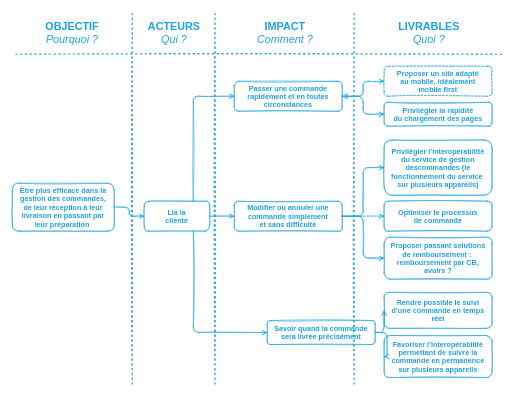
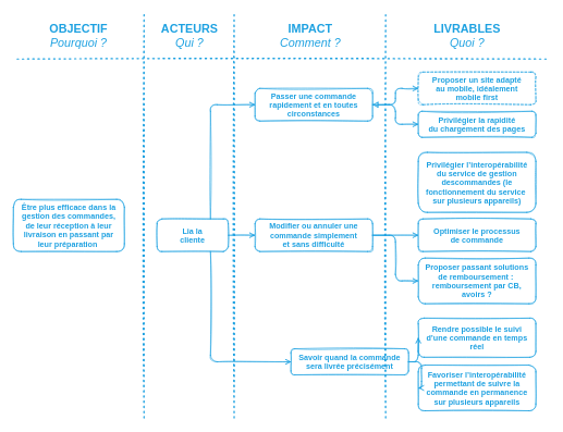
  <mxCell id="0" />
  <mxCell id="1" parent="0" />
- <mxCell id="2" style="edgeStyle=orthogonalEdgeStyle;rounded=1;sketch=1;orthogonalLoop=1;jettySize=auto;html=1;exitX=1;exitY=0.5;exitDx=0;exitDy=0;entryX=0;entryY=0.5;entryDx=0;entryDy=0;endArrow=open;endFill=0;strokeColor=#1DA1E1;fontColor=#1DA1E1;" parent="1" source="3" target="13" edge="1"><mxGeometry relative="1" as="geometry"><mxPoint x="240" y="872" as="targetPoint" /></mxGeometry></mxCell>
  <mxCell id="3" value="Être plus efficace dans la &#10;gestion des commandes, &#10;de leur réception à leur &#10;livraison en passant par &#10;leur préparation " style="fontStyle=1;sketch=1;fillColor=none;fontColor=#1DA1E1;strokeColor=#1DA1E1;rounded=1;" parent="1" vertex="1"><mxGeometry x="20" y="305" width="170" height="80" as="geometry" /></mxCell>
  <mxCell id="4" value="&lt;font style=&quot;font-size: 18px&quot;&gt;&lt;font color=&quot;#1da1e1&quot;&gt;&lt;b&gt;OBJECTIF&lt;/b&gt;&lt;br&gt;&lt;i&gt;Pourquoi ?&lt;/i&gt;&lt;/font&gt;&lt;br&gt;&lt;/font&gt;" style="text;html=1;strokeColor=none;align=center;verticalAlign=middle;whiteSpace=wrap;rounded=0;sketch=1;fontColor=#1DA1E1;" parent="1" vertex="1"><mxGeometry x="30" y="30" width="180" height="50" as="geometry" /></mxCell>
  <mxCell id="5" value="&lt;font style=&quot;font-size: 18px&quot;&gt;&lt;font color=&quot;#1da1e1&quot;&gt;&lt;b&gt;ACTEURS&lt;/b&gt;&lt;br&gt;&lt;i&gt;Qui ?&lt;/i&gt;&lt;/font&gt;&lt;br&gt;&lt;/font&gt;" style="text;html=1;strokeColor=none;fillColor=none;align=center;verticalAlign=middle;whiteSpace=wrap;rounded=0;sketch=1;" parent="1" vertex="1"><mxGeometry x="220" y="30" width="140" height="50" as="geometry" /></mxCell>
  <mxCell id="6" value="&lt;font style=&quot;font-size: 18px&quot;&gt;&lt;font color=&quot;#1da1e1&quot;&gt;&lt;b&gt;IMPACT&lt;/b&gt;&lt;br&gt;&lt;i&gt;Comment ?&lt;/i&gt;&lt;/font&gt;&lt;br&gt;&lt;/font&gt;" style="text;html=1;strokeColor=none;fillColor=none;align=center;verticalAlign=middle;whiteSpace=wrap;rounded=0;sketch=1;" parent="1" vertex="1"><mxGeometry x="360" y="30" width="230" height="50" as="geometry" /></mxCell>
  <mxCell id="7" value="&lt;font style=&quot;font-size: 18px&quot;&gt;&lt;font color=&quot;#1da1e1&quot;&gt;&lt;b&gt;LIVRABLES&lt;/b&gt;&lt;br&gt;&lt;i&gt;Quoi ?&lt;/i&gt;&lt;/font&gt;&lt;br&gt;&lt;/font&gt;" style="text;html=1;strokeColor=none;fillColor=none;align=center;verticalAlign=middle;whiteSpace=wrap;rounded=0;sketch=1;" parent="1" vertex="1"><mxGeometry x="590" y="30" width="250" height="50" as="geometry" /></mxCell>
  <mxCell id="8" value="" style="endArrow=none;dashed=1;html=1;dashPattern=1 3;strokeWidth=2;strokeColor=#1DA1E1;sketch=1;" parent="1" edge="1"><mxGeometry width="50" height="50" relative="1" as="geometry"><mxPoint x="220" y="640" as="sourcePoint" /><mxPoint x="220" y="20" as="targetPoint" /></mxGeometry></mxCell>
  <mxCell id="9" value="" style="endArrow=none;dashed=1;html=1;dashPattern=1 3;strokeWidth=2;strokeColor=#1DA1E1;sketch=1;" parent="1" edge="1"><mxGeometry width="50" height="50" relative="1" as="geometry"><mxPoint x="358" y="640" as="sourcePoint" /><mxPoint x="358" y="20" as="targetPoint" /></mxGeometry></mxCell>
  <mxCell id="10" value="" style="endArrow=none;dashed=1;html=1;dashPattern=1 3;strokeWidth=2;strokeColor=#1DA1E1;sketch=1;" parent="1" edge="1"><mxGeometry width="50" height="50" relative="1" as="geometry"><mxPoint x="590" y="640" as="sourcePoint" /><mxPoint x="590" y="20" as="targetPoint" /></mxGeometry></mxCell>
  <mxCell id="11" value="" style="endArrow=none;dashed=1;html=1;dashPattern=1 3;strokeWidth=2;strokeColor=#1DA1E1;sketch=1;" parent="1" edge="1"><mxGeometry width="50" height="50" relative="1" as="geometry"><mxPoint x="25.833" y="90" as="sourcePoint" /><mxPoint x="840" y="90" as="targetPoint" /></mxGeometry></mxCell>
  <mxCell id="12" value="" style="group" parent="1" vertex="1" connectable="0"><mxGeometry x="240" y="110" width="580" height="519" as="geometry" /></mxCell>
  <mxCell id="13" value="Lia la &#10;cliente" style="fontStyle=1;sketch=1;fillColor=none;fontColor=#1DA1E1;strokeColor=#1DA1E1;rounded=1;" parent="12" vertex="1"><mxGeometry y="225" width="109" height="50" as="geometry" /></mxCell>
  <mxCell id="14" value="" style="group" parent="12" vertex="1" connectable="0"><mxGeometry x="150" y="377" width="430" height="142" as="geometry" /></mxCell>
  <mxCell id="15" value="Savoir quand la commande&#10;sera livrée précisément" style="fontStyle=1;sketch=1;fillColor=none;fontColor=#1DA1E1;strokeColor=#1DA1E1;rounded=1;" parent="14" vertex="1"><mxGeometry x="55" y="47" width="180" height="40" as="geometry" /></mxCell>
  <mxCell id="16" value="Rendre possible le suivi&#10;d’une commande en temps&#10;réel" style="fontStyle=1;sketch=1;fillColor=none;fontColor=#1DA1E1;strokeColor=#1DA1E1;rounded=1;" parent="14" vertex="1"><mxGeometry x="250" width="180" height="60" as="geometry" /></mxCell>
  <mxCell id="17" value="Favoriser l’interopérabilité &#10;permettant de suivre la &#10;commande en permanence&#10;sur plusieurs appareils" style="fontStyle=1;sketch=1;fillColor=none;fontColor=#1DA1E1;strokeColor=#1DA1E1;rounded=1;" parent="14" vertex="1"><mxGeometry x="250" y="72" width="180" height="70" as="geometry" /></mxCell>
  <mxCell id="18" style="edgeStyle=orthogonalEdgeStyle;sketch=1;orthogonalLoop=1;jettySize=auto;html=1;exitX=1;exitY=0.5;exitDx=0;exitDy=0;entryX=0;entryY=0.5;entryDx=0;entryDy=0;shadow=0;startArrow=none;startFill=0;endArrow=open;endFill=0;strokeColor=#1DA1E1;" parent="14" source="15" target="16" edge="1"><mxGeometry relative="1" as="geometry" /></mxCell>
  <mxCell id="19" style="edgeStyle=orthogonalEdgeStyle;sketch=1;orthogonalLoop=1;jettySize=auto;html=1;exitX=1;exitY=0.5;exitDx=0;exitDy=0;entryX=0;entryY=0.5;entryDx=0;entryDy=0;shadow=0;startArrow=none;startFill=0;endArrow=open;endFill=0;strokeColor=#1DA1E1;" parent="14" source="15" target="17" edge="1"><mxGeometry relative="1" as="geometry" /></mxCell>
  <mxCell id="20" value="" style="group" parent="12" vertex="1" connectable="0"><mxGeometry x="150" y="123" width="430" height="232" as="geometry" /></mxCell>
  <mxCell id="21" value="Modifier ou annuler une &#10;commande simplement&#10;et sans difficulté" style="fontStyle=1;sketch=1;fillColor=none;fontColor=#1DA1E1;strokeColor=#1DA1E1;rounded=1;" parent="20" vertex="1"><mxGeometry y="102" width="180" height="50" as="geometry" /></mxCell>
  <mxCell id="22" value="Privilégier l’interopérabilité &#10;du service de gestion &#10;descommandes (le &#10;fonctionnement du service &#10;sur plusieurs appareils)" style="fontStyle=1;sketch=1;fillColor=none;fontColor=#1DA1E1;strokeColor=#1DA1E1;rounded=1;" parent="20" vertex="1"><mxGeometry x="250" width="180" height="92" as="geometry" /></mxCell>
  <mxCell id="23" value="Optimiser le processus &#10;de commande" style="fontStyle=1;sketch=1;fillColor=none;fontColor=#1DA1E1;strokeColor=#1DA1E1;rounded=1;" parent="20" vertex="1"><mxGeometry x="250" y="102" width="180" height="50" as="geometry" /></mxCell>
  <mxCell id="24" value="Proposer passant solutions&#10;de remboursement : &#10;remboursement par CB,&#10;avoirs ?" style="fontStyle=1;sketch=1;fillColor=none;fontColor=#1DA1E1;strokeColor=#1DA1E1;rounded=1;" parent="20" vertex="1"><mxGeometry x="250" y="162" width="180" height="70" as="geometry" /></mxCell>
- <mxCell id="25" style="edgeStyle=orthogonalEdgeStyle;rounded=1;orthogonalLoop=1;jettySize=auto;html=1;exitX=1;exitY=0.5;exitDx=0;exitDy=0;entryX=0;entryY=0.5;entryDx=0;entryDy=0;shadow=0;strokeColor=#1DA1E1;endFill=0;endArrow=open;startFill=0;startArrow=none;sketch=1;" parent="20" source="21" target="22" edge="1"><mxGeometry relative="1" as="geometry" /></mxCell>
- <mxCell id="26" style="edgeStyle=orthogonalEdgeStyle;sketch=1;orthogonalLoop=1;jettySize=auto;html=1;exitX=1;exitY=0.5;exitDx=0;exitDy=0;entryX=0;entryY=0.5;entryDx=0;entryDy=0;shadow=0;startArrow=none;startFill=0;endArrow=open;endFill=0;strokeColor=#1DA1E1;dashed=1;" parent="20" source="21" target="23" edge="1"><mxGeometry relative="1" as="geometry" /></mxCell>
+ <mxCell id="26" style="edgeStyle=orthogonalEdgeStyle;sketch=1;orthogonalLoop=1;jettySize=auto;html=1;exitX=1;exitY=0.5;exitDx=0;exitDy=0;entryX=0;entryY=0.5;entryDx=0;entryDy=0;shadow=0;startArrow=none;startFill=0;endArrow=open;endFill=0;strokeColor=#1DA1E1;" parent="20" source="21" target="23" edge="1"><mxGeometry relative="1" as="geometry" /></mxCell>
  <mxCell id="27" style="edgeStyle=orthogonalEdgeStyle;sketch=1;orthogonalLoop=1;jettySize=auto;html=1;exitX=1;exitY=0.5;exitDx=0;exitDy=0;entryX=0;entryY=0.5;entryDx=0;entryDy=0;shadow=0;startArrow=none;startFill=0;endArrow=open;endFill=0;strokeColor=#1DA1E1;" parent="20" source="21" target="24" edge="1"><mxGeometry relative="1" as="geometry" /></mxCell>
  <mxCell id="28" value="" style="group" parent="12" vertex="1" connectable="0"><mxGeometry x="150" width="430" height="100" as="geometry" /></mxCell>
  <mxCell id="29" value="Passer une commande &#10;rapidement et en toutes&#10;circonstances" style="fontStyle=1;sketch=1;fillColor=none;fontColor=#1DA1E1;strokeColor=#1DA1E1;rounded=1;" parent="28" vertex="1"><mxGeometry y="25" width="180" height="50" as="geometry" /></mxCell>
  <mxCell id="30" value="Proposer un site adapté &#10;au mobile, idéalement &#10;mobile first" style="fontStyle=1;sketch=1;fillColor=none;fontColor=#1DA1E1;strokeColor=#1DA1E1;rounded=1;dashed=1;" parent="28" vertex="1"><mxGeometry x="250" width="180" height="50" as="geometry" /></mxCell>
  <mxCell id="31" value="Privilégier la rapidité&#10;du chargement des pages" style="fontStyle=1;sketch=1;fillColor=none;fontColor=#1DA1E1;strokeColor=#1DA1E1;rounded=1;" parent="28" vertex="1"><mxGeometry x="250" y="60" width="180" height="40" as="geometry" /></mxCell>
  <mxCell id="32" style="edgeStyle=orthogonalEdgeStyle;rounded=1;sketch=1;orthogonalLoop=1;jettySize=auto;html=1;exitX=1;exitY=0.5;exitDx=0;exitDy=0;shadow=0;startArrow=none;startFill=0;endArrow=open;endFill=0;strokeColor=#1DA1E1;entryX=0;entryY=0.5;entryDx=0;entryDy=0;" parent="28" source="29" target="30" edge="1"><mxGeometry relative="1" as="geometry"><mxPoint x="600" y="165" as="targetPoint" /></mxGeometry></mxCell>
  <mxCell id="33" style="edgeStyle=orthogonalEdgeStyle;rounded=1;sketch=1;orthogonalLoop=1;jettySize=auto;html=1;exitX=0;exitY=0.5;exitDx=0;exitDy=0;entryX=1;entryY=0.5;entryDx=0;entryDy=0;shadow=0;startArrow=open;startFill=0;endArrow=block;endFill=0;strokeColor=#1DA1E1;" parent="28" source="31" target="29" edge="1"><mxGeometry relative="1" as="geometry" /></mxCell>
  <mxCell id="34" style="edgeStyle=orthogonalEdgeStyle;rounded=1;sketch=1;orthogonalLoop=1;jettySize=auto;html=1;exitX=0.75;exitY=1;exitDx=0;exitDy=0;entryX=0;entryY=0.5;entryDx=0;entryDy=0;shadow=0;startArrow=none;startFill=0;endArrow=open;endFill=0;strokeColor=#1DA1E1;" parent="12" source="13" target="15" edge="1"><mxGeometry relative="1" as="geometry" /></mxCell>
  <mxCell id="35" style="edgeStyle=orthogonalEdgeStyle;rounded=1;sketch=1;orthogonalLoop=1;jettySize=auto;html=1;exitX=1;exitY=0.5;exitDx=0;exitDy=0;entryX=0;entryY=0.5;entryDx=0;entryDy=0;shadow=0;startArrow=none;startFill=0;endArrow=open;endFill=0;strokeColor=#1DA1E1;" parent="12" source="13" target="21" edge="1"><mxGeometry relative="1" as="geometry" /></mxCell>
  <mxCell id="36" style="edgeStyle=orthogonalEdgeStyle;rounded=1;sketch=1;orthogonalLoop=1;jettySize=auto;html=1;exitX=0.75;exitY=0;exitDx=0;exitDy=0;shadow=0;endArrow=open;endFill=0;strokeColor=#1DA1E1;entryX=0;entryY=0.5;entryDx=0;entryDy=0;" parent="12" source="13" target="29" edge="1"><mxGeometry relative="1" as="geometry"><mxPoint x="350" y="265" as="targetPoint" /></mxGeometry></mxCell>
